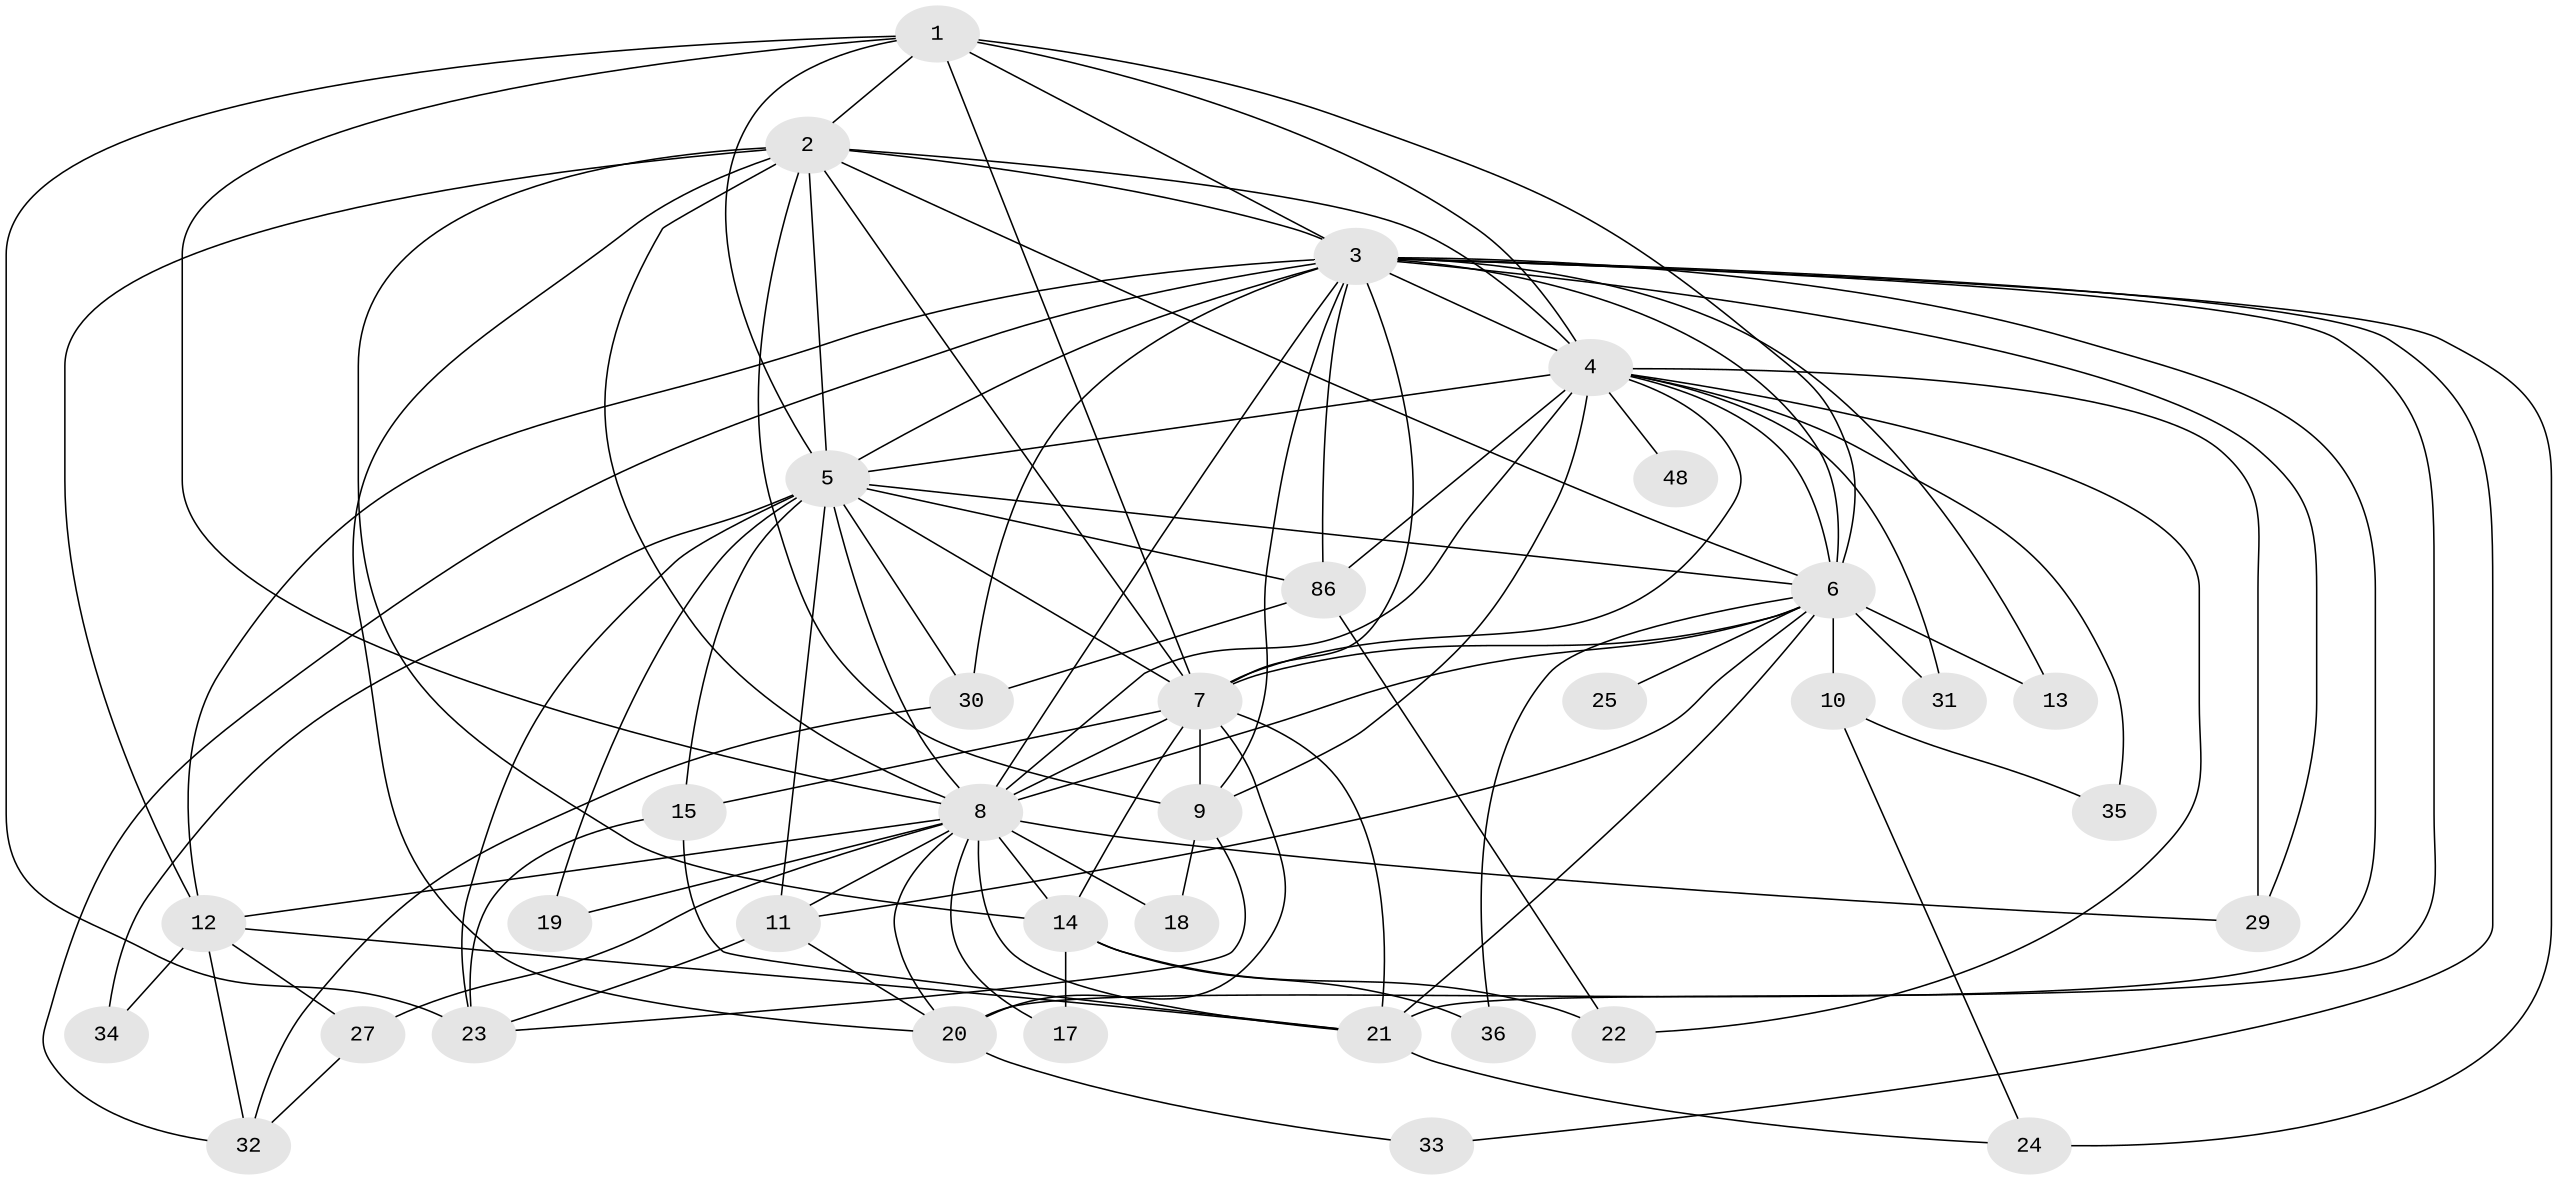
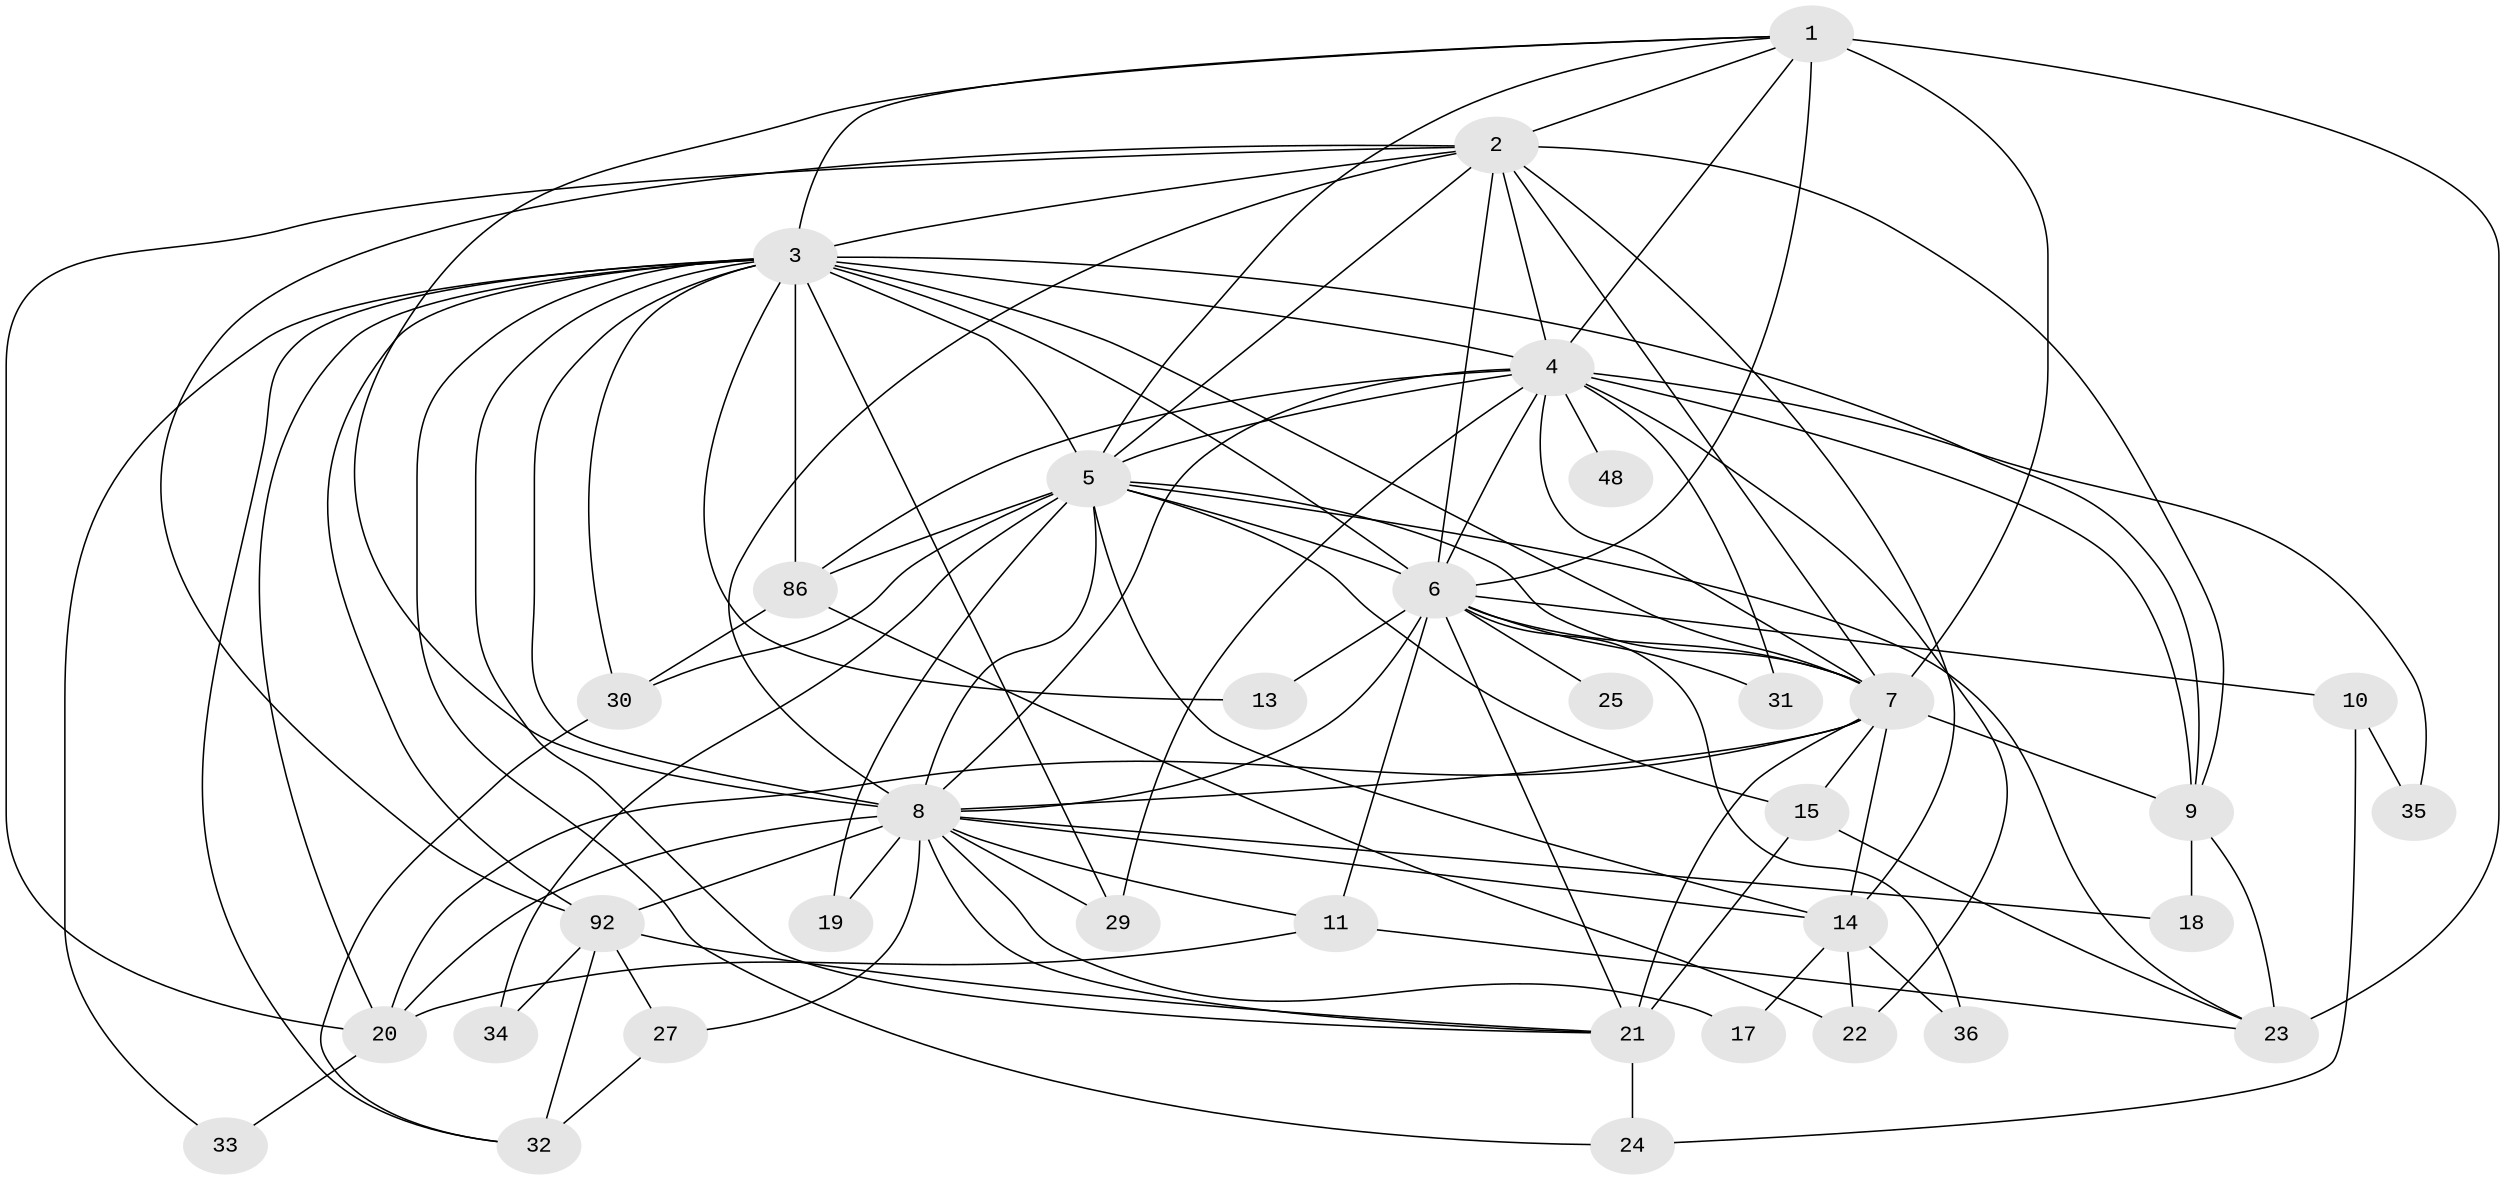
  graph {
    fontname="Liberation Mono"
    node [color=gray90 fontname="Liberation Mono" style=filled]
    edge [fontname="Liberation Mono" weight=1.0]
    1
    2
    3
    4
    5
    6
    7
    8
    23
    9
-   12
+   12 [label=92]
    14
    20
    13
    n15 [label=86]
    21
    24
    29
    30
    32
    33
    22
    n23 [label=48]
    31
    35
    11
    15
    19
    34
    10
    25
    36
    17
    18
    27
    1 -- 2
    1 -- 3 [weight=2.0]
    1 -- 4
    1 -- 5
    1 -- 6 [weight=2.0]
    1 -- 7 [weight=2.0]
    1 -- 8 [weight=2.0]
    1 -- 23 [weight=3.0]
    2 -- 3
    2 -- 4
    2 -- 5
    2 -- 6
    2 -- 7 [weight=3.0]
    2 -- 8 [weight=2.0]
    2 -- 9
    2 -- 12
    2 -- 14
    2 -- 20
    3 -- 4
    3 -- 5
    3 -- 6
    3 -- 7 [weight=3.0]
    3 -- 8 [weight=2.0]
    3 -- 9
    3 -- 12
    3 -- 20
    3 -- 13
    3 -- n15
    3 -- 21
    3 -- 24
    3 -- 29
    3 -- 30
    3 -- 32
    3 -- 33
    4 -- 5
    4 -- 6
    4 -- 7 [weight=2.0]
    4 -- 8 [weight=3.0]
    4 -- 9
    4 -- n15
    4 -- 29
    4 -- 22
    4 -- n23
    4 -- 31
    4 -- 35
    5 -- 6
    5 -- 7 [weight=2.0]
    5 -- 8 [weight=3.0]
    5 -- 23
    5 -- n15
    5 -- 30
-   5 -- 11
+   5 -- 14
    5 -- 15
    5 -- 19
    5 -- 34
    6 -- 7 [weight=2.0]
    6 -- 8 [weight=2.0]
    6 -- 13
    6 -- 21
    6 -- 31
    6 -- 11
    6 -- 10
    6 -- 25
    6 -- 36
    7 -- 8 [weight=4.0]
    7 -- 9
    7 -- 14
    7 -- 20 [weight=2.0]
    7 -- 21 [weight=6.0]
    7 -- 15 [weight=2.0]
    8 -- 12
    8 -- 14
    8 -- 20
    8 -- 21
    8 -- 29
    8 -- 11
    8 -- 19
    8 -- 17
    8 -- 18
    8 -- 27 [weight=2.0]
    9 -- 23
    9 -- 18 [weight=2.0]
    12 -- 21
    12 -- 32
    12 -- 34
    12 -- 27
    14 -- 22
    14 -- 36
    14 -- 17
    20 -- 33
    n15 -- 30
    n15 -- 22
    21 -- 24
    30 -- 32
    11 -- 23
    11 -- 20
    15 -- 23
    15 -- 21
    10 -- 24
    10 -- 35
    27 -- 32
  }
